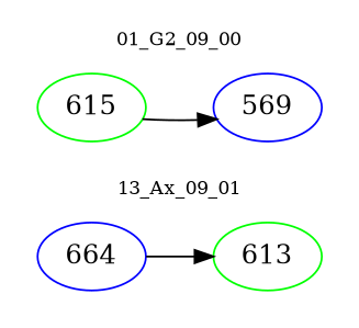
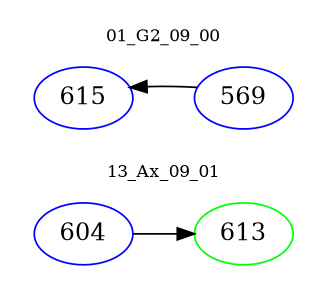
  digraph {
    rankdir=LR
    node [color=blue]
    edge [color=black]
-   n1 [label=664]
+   n1 [label=604]
    n2 [color=green label=613]
-   n3 [color=green label=615]
+   n3 [label=615]
    n4 [label=569]
    subgraph cluster_1 {
      color=white
      fontsize=10
      label="13_Ax_09_01"
      n1
      n2
    }
    subgraph cluster_2 {
      color=white
      fontsize=10
      label="01_G2_09_00"
      n3
      n4
    }
    n1 -> n2
-   n3 -> n4
+   n4 -> n3
  }
